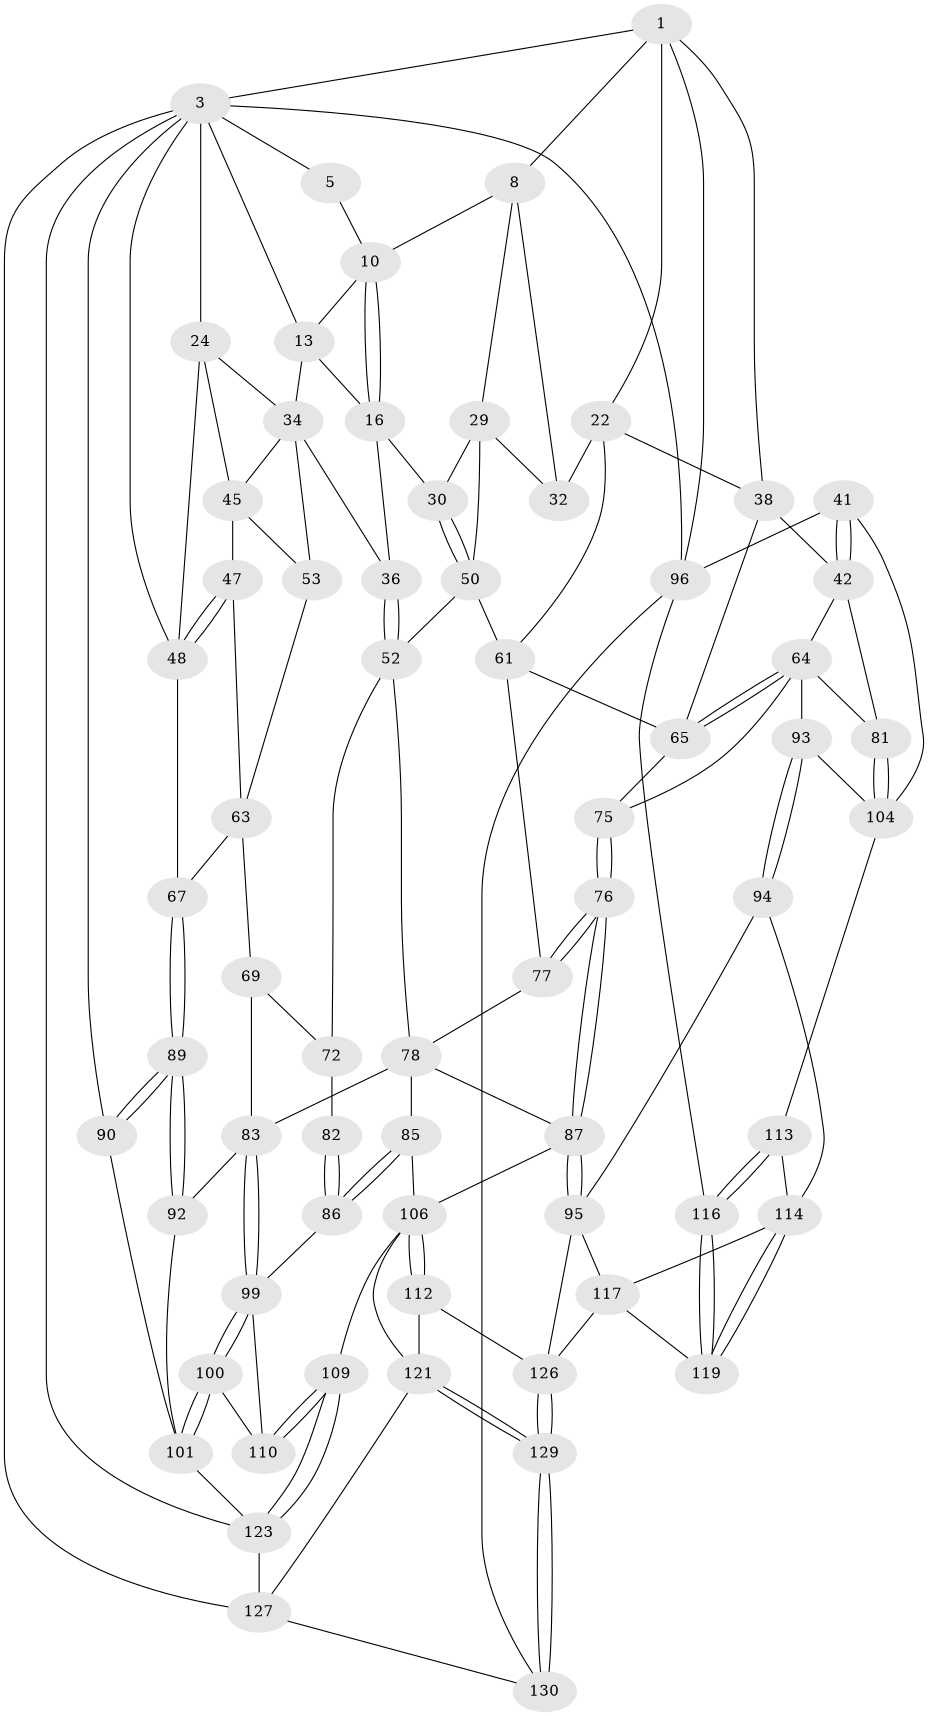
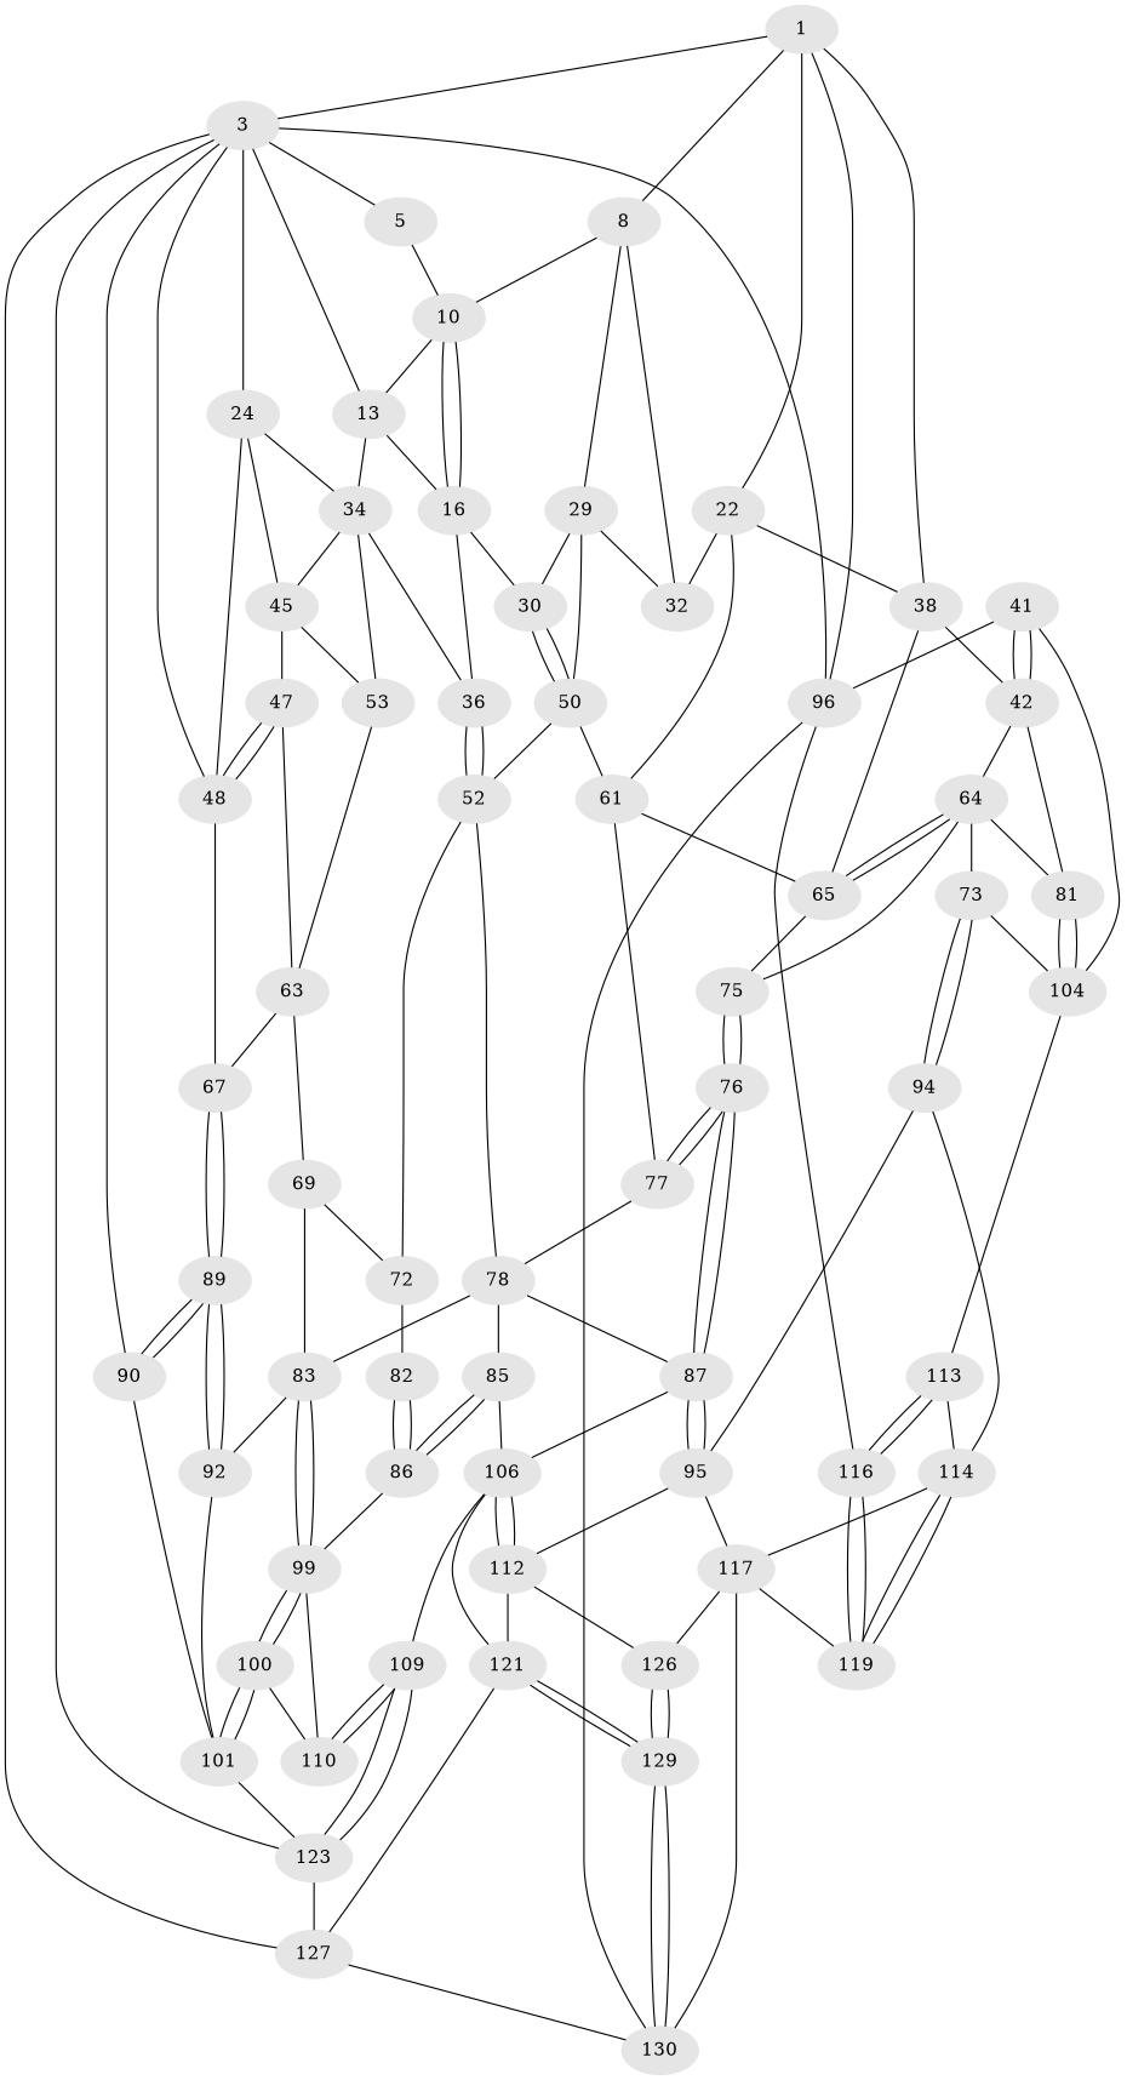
  graph {
    node [color=gray90 style=filled]
    1 [super="+2+6"]
    3 [super="+27+4+91"]
    8 [super="+9+28"]
    22 [super="+54+23"]
    38 [super="+57+39"]
    96 [super="+97"]
    5
    13 [super="+14+17"]
    24 [super="+25"]
    48 [super="+68"]
    90
    123 [super="+124"]
    127 [super="+128+131"]
    10 [super="+11"]
    29 [super="+33"]
    32
    61 [super="+62"]
    42 [super="+43"]
    65 [super="+73"]
    116
    130 [super="+133"]
    16 [super="+31"]
    34 [super="+37+35"]
    45 [super="+49+46"]
    67
    101 [super="+102"]
    30
    50 [super="+51"]
    36
    53 [super="+59"]
    52 [super="+71"]
    41 [super="+98"]
    104 [super="+105"]
    77
    47
    63 [super="+66"]
    72
    78 [super="+79"]
    64 [super="+74"]
    n40 [label=81]
    75
    113
-   93
+   93 [label=73]
    69 [super="+70"]
    89
    82
    83 [super="+84"]
    87 [super="+88"]
    85
    76
    94
    92
    99 [super="+103"]
    86
    106 [super="+107"]
    95 [super="+111"]
    100
    110
    112 [super="+120"]
    109
    121 [super="+122"]
    117 [super="+118+132"]
    114 [super="+115"]
    119
    126
    129
    1 -- 3
    1 -- 8
    1 -- 22 [weight=2]
    1 -- 38
    1 -- 96
    3 -- 96
    3 -- 5
    3 -- 13
    3 -- 24 [weight=2]
    3 -- 48
    3 -- 90
    3 -- 123
    3 -- 127 [weight=2]
    8 -- 10
    8 -- 29
    8 -- 32
    22 -- 38
    22 -- 32
    22 -- 61
    38 -- 42
    38 -- 65
    96 -- 116
    96 -- 130
    5 -- 10
    13 -- 16
    13 -- 34
    24 -- 48
    24 -- 34
    24 -- 45
    48 -- 67
    90 -- 101
    123 -- 127
    127 -- 130
    10 -- 13 [weight=2]
    10 -- 16
    10 -- 16
    29 -- 32
    29 -- 30
    29 -- 50
    61 -- 65
    61 -- 77
    42 -- 64
    42 -- n40
    65 -- 75
    116 -- 119
    116 -- 119
    16 -- 30
    16 -- 36
    34 -- 45
    34 -- 36
    34 -- 53
    45 -- 53 [weight=2]
    45 -- 47
    67 -- 89
    67 -- 89
    101 -- 123
    30 -- 50
    30 -- 50
    50 -- 61
    50 -- 52
    36 -- 52
    36 -- 52
    53 -- 63
    52 -- 72
    52 -- 78
    41 -- 96
    41 -- 42
    41 -- 42
    41 -- 104
    104 -- 113
    77 -- 78
    47 -- 48
    47 -- 48
    47 -- 63
    63 -- 67
    63 -- 69
    72 -- 82
    78 -- 83
    78 -- 87
    78 -- 85
    64 -- 65
    64 -- 65
    64 -- n40
    64 -- 75
    64 -- 93
    n40 -- 104
    n40 -- 104
    75 -- 76
    75 -- 76
    113 -- 116
    113 -- 116
    113 -- 114
    93 -- 104
    93 -- 94
    93 -- 94
    69 -- 72
    69 -- 83
    89 -- 90
    89 -- 90
    89 -- 92
    89 -- 92
    82 -- 86
    82 -- 86
    83 -- 92
    83 -- 99
    83 -- 99
    87 -- 106
    87 -- 95
    87 -- 95
    85 -- 86
    85 -- 86
    85 -- 106
    76 -- 77
    76 -- 77
    76 -- 87
    76 -- 87
    94 -- 95
    94 -- 114
    92 -- 101
    99 -- 100
    99 -- 100
    99 -- 110
    86 -- 99
    106 -- 112
    106 -- 112
    106 -- 109
    106 -- 121
-   95 -- 126
+   95 -- 112
    95 -- 117
    100 -- 101
    100 -- 101
    100 -- 110
    112 -- 121
    112 -- 126
    109 -- 123
    109 -- 123
    109 -- 110
    109 -- 110
    121 -- 127
    121 -- 129
    121 -- 129
+   117 -- 130
    117 -- 119
    117 -- 126
    114 -- 117
    114 -- 119
    114 -- 119
    126 -- 129
    126 -- 129
    129 -- 130
    129 -- 130
  }
